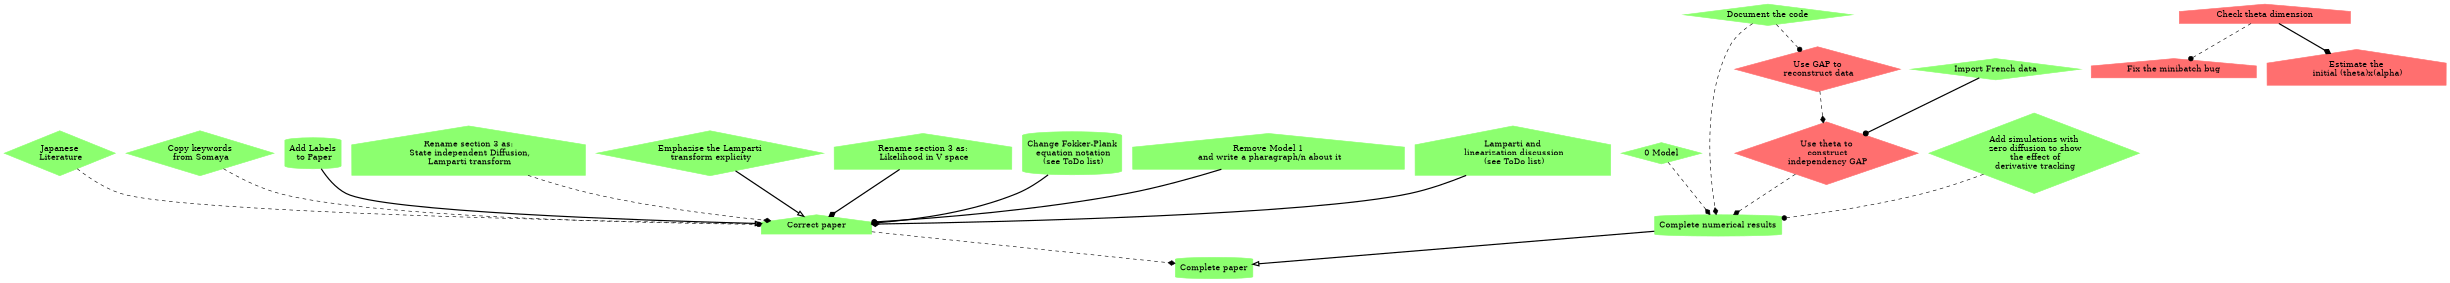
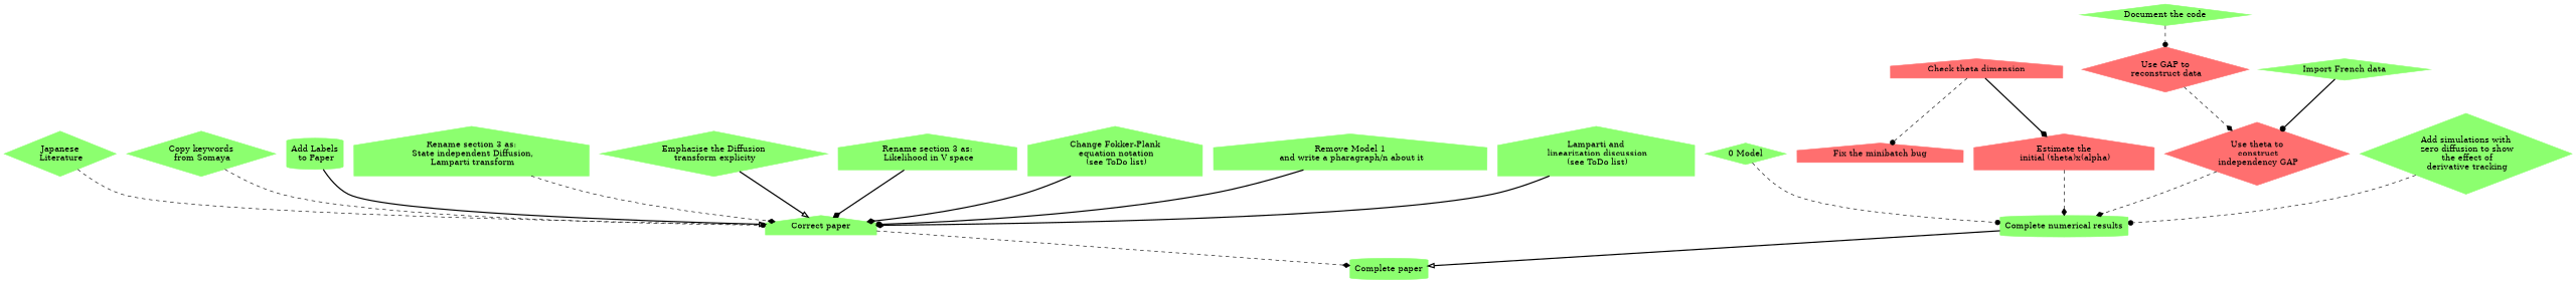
  digraph {
    node [color="0.300 0.563 1.000" shape=diamond style=filled]
    edge [arrowhead=diamond style=dashed]
    n1 [label="Complete numerical results" shape=cylinder]
    n2 [label="Complete paper" shape=cylinder]
    n3 [label="Japanese\n Literature"]
    n4 [label="Correct paper" shape=house]
    n5 [label="0 Model"]
    n6 [color="1.000 0.563 1.000" label="Fix the minibatch bug" shape=house]
    n7 [color="1.00 0.563 1.000" label="Estimate the\n initial (theta)x(alpha)" shape=house]
    n8 [color="1.000 0.563 1.000" label="Check theta dimension" shape=house]
    n9 [label="Document the code"]
    n10 [color="1.000 0.563 1.000" label="Use GAP to\n reconstruct data"]
    n11 [color="1.000 0.563 1.000" label="Use theta to\n construct\n independency GAP"]
    n12 [label="Import French data"]
    n13 [label="Copy keywords\n from Somaya"]
    n14 [label="Add Labels\n to Paper" shape=cylinder]
    n15 [label="Add simulations with\n zero diffusion to show\n the effect of\n derivative tracking"]
    n16 [label="Rename section 3 as:\n State independent Diffusion,\n Lamparti transform" shape=house]
-   n17 [label="Emphazise the Lamparti\n transform explicity"]
+   n17 [label="Emphazise the Diffusion\n transform explicity"]
    n18 [label="Rename section 3 as:\n Likelihood in V space" shape=house]
-   n19 [label="Change Fokker-Plank\n equation notation\n (see ToDo list)" shape=cylinder]
+   n19 [label="Change Fokker-Plank\n equation notation\n (see ToDo list)" shape=house]
    n20 [label="Remove Model 1\n and write a pharagraph/n about it" shape=house]
    n21 [label="Lamparti and\n linearization discussion\n (see ToDo list)" shape=house]
    n1 -> n2 [arrowhead=onormal style=bold]
    n3 -> n4 [arrowhead=onormal]
    n4 -> n2
-   n5 -> n1
-   n9 -> n1
+   n5 -> n1 [arrowhead=dot]
+   n7 -> n1
    n8 -> n6 [arrowhead=dot]
    n8 -> n7 [style=bold]
    n9 -> n10 [arrowhead=dot]
    n10 -> n11
    n11 -> n1
    n12 -> n11 [arrowhead=dot style=bold]
    n13 -> n4 [arrowhead=dot]
    n14 -> n4 [arrowhead=onormal style=bold]
    n15 -> n1 [arrowhead=dot]
    n16 -> n4
    n17 -> n4 [arrowhead=onormal style=bold]
    n18 -> n4 [style=bold]
    n19 -> n4 [style=bold]
    n20 -> n4 [arrowhead=dot style=bold]
    n21 -> n4 [style=bold]
  }
